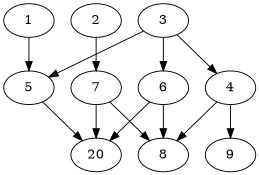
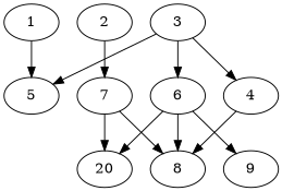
  digraph {
    node [alpha=0.04]
    1 [alpha=0.20 expect_size=20273152]
    5 [expect_size=49239040]
    n3 [alpha=0.15 expect_size=48161792 label=20]
    2 [alpha=0.19 expect_size=13288448]
    7 [expect_size=24279040]
    4 [alpha=0.10 expect_size=41053184]
    8 [alpha=0.02 expect_size=22866944]
    9 [alpha=0.16 expect_size=46532608]
    3 [alpha=0.18 expect_size=31863808]
    6 [alpha=0.07 expect_size=46038016]
    1 -> 5
-   5 -> n3
    2 -> 7
    7 -> n3
    7 -> 8
    4 -> 8
    3 -> 5
    3 -> 4
    3 -> 6
    6 -> n3
    6 -> 8
-   4 -> 9
+   6 -> 9
  }
